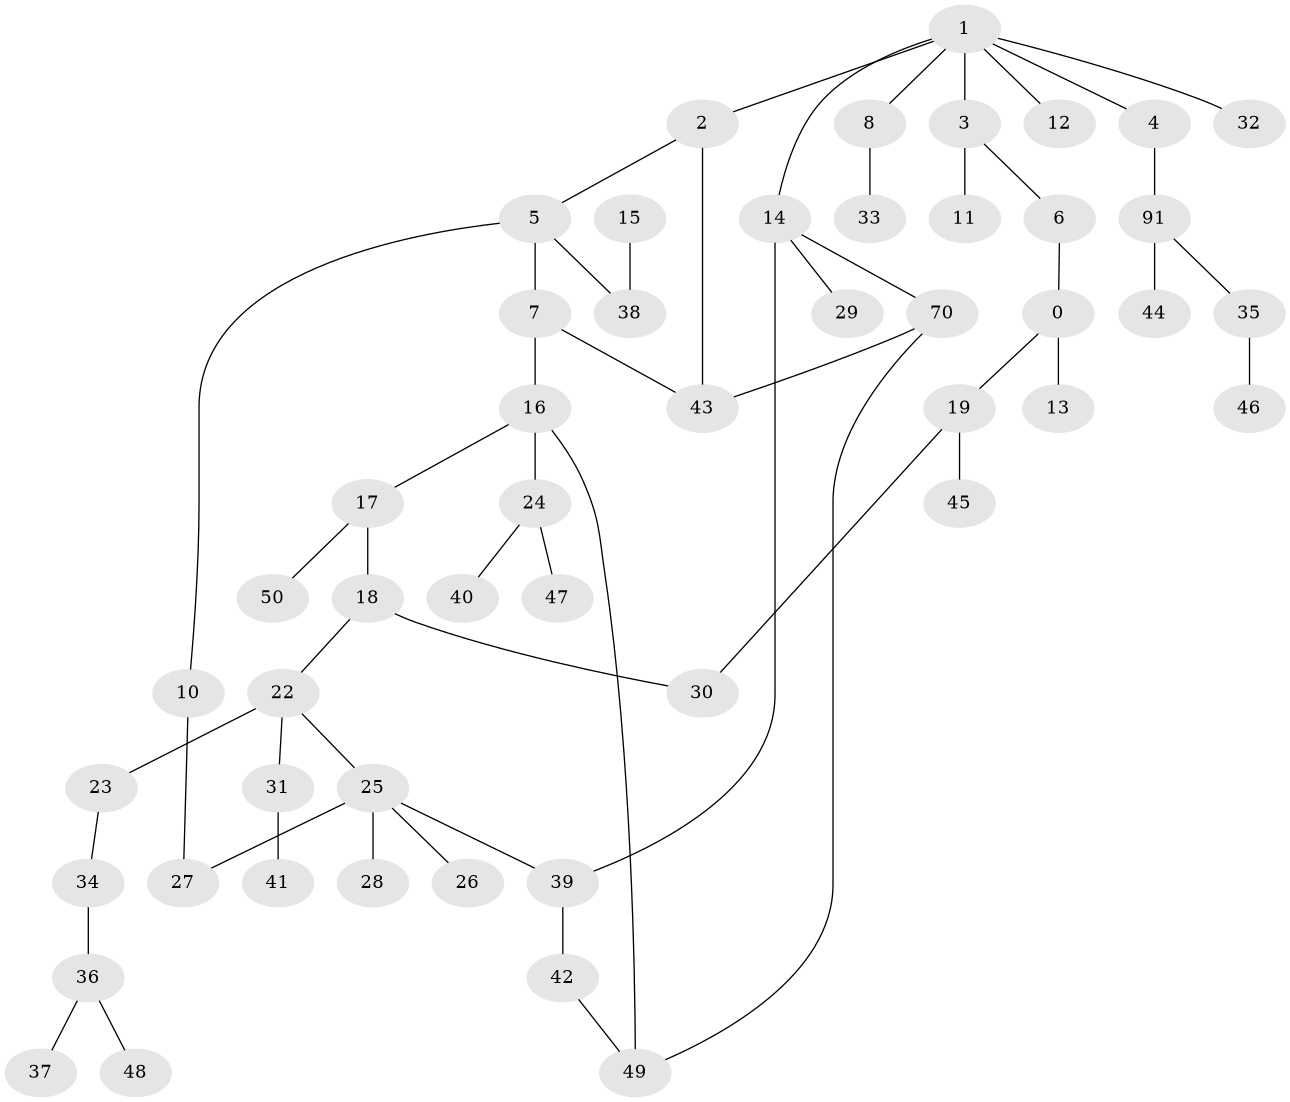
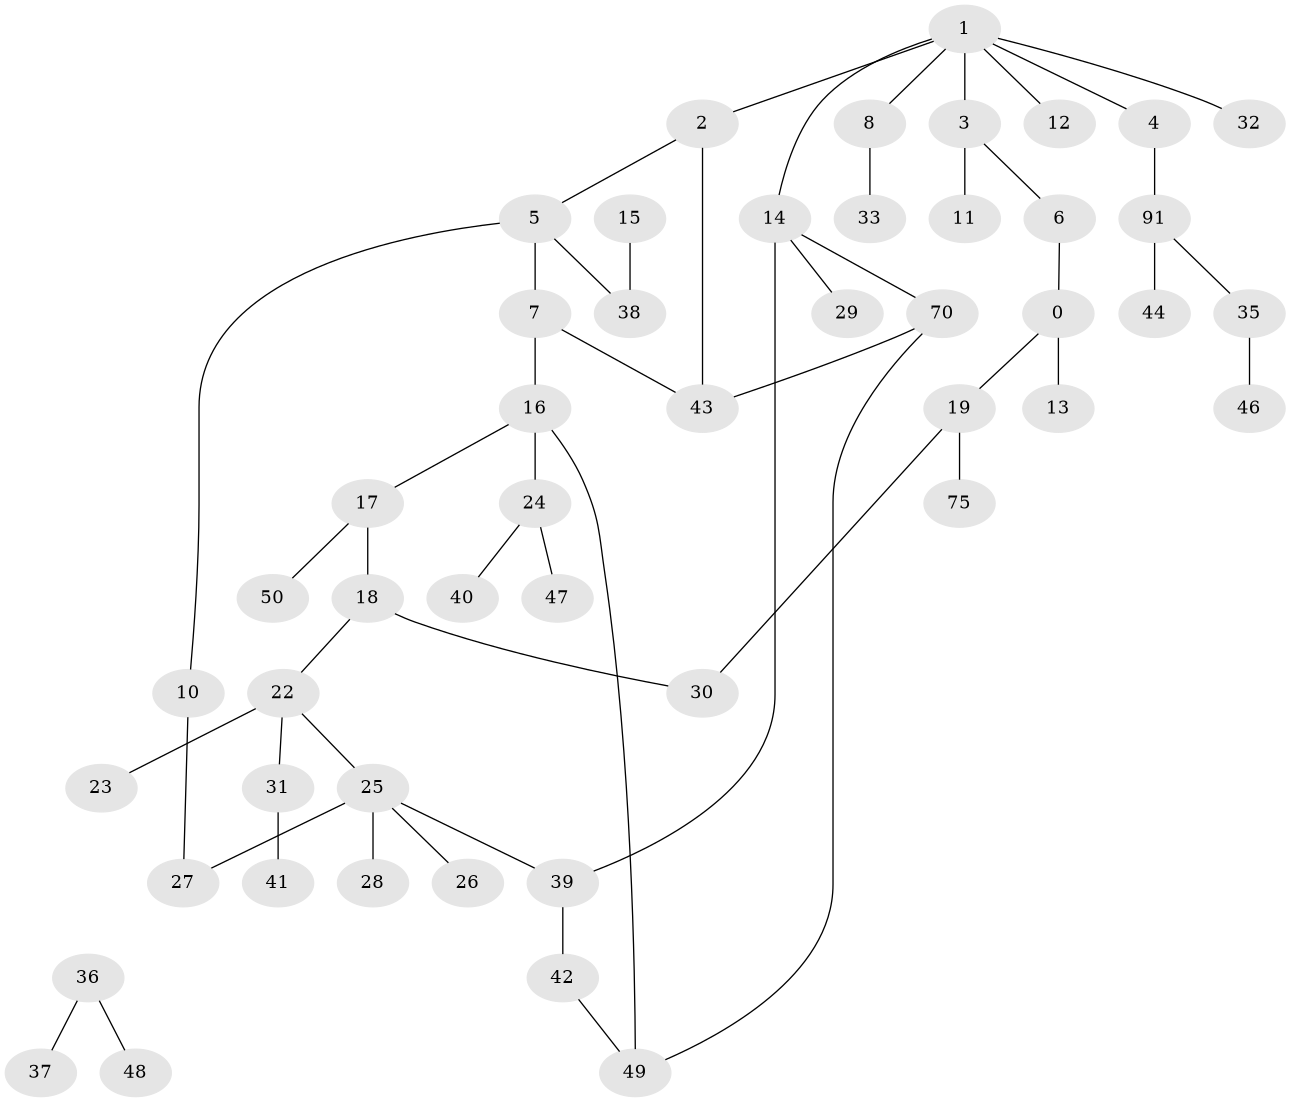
  graph {
    node [color=gray90 style=filled]
    1
    2
    3
    4
    8
    12
    14
    32
    5
    43
    6
    11
    n13 [label=91]
    33
    n15 [label=70]
    29
    39
    7
    10
    38
    n21 [label=0]
    35
    44
    16
    27
    15
    13
    19
    17
    24
    49
    30
-   45
+   45 [label=75]
    42
    18
    50
    40
    47
    22
    23
    25
    31
    46
-   34
    26
    28
    41
    36
    37
    48
    1 -- 2
    1 -- 3
    1 -- 4
    1 -- 8
    1 -- 12
    1 -- 14
    1 -- 32
    2 -- 5
    2 -- 43
    3 -- 6
    3 -- 11
    4 -- n13
    8 -- 33
    14 -- n15
    14 -- 29
    14 -- 39
    5 -- 7
    5 -- 10
    5 -- 38
    6 -- n21
    n13 -- 35
    n13 -- 44
    n15 -- 43
    n15 -- 49
    39 -- 42
    7 -- 43
    7 -- 16
    10 -- 27
    n21 -- 13
    n21 -- 19
    35 -- 46
    16 -- 17
    16 -- 24
    16 -- 49
    15 -- 38
    19 -- 30
    19 -- 45
    17 -- 18
    17 -- 50
    24 -- 40
    24 -- 47
    42 -- 49
    18 -- 30
    18 -- 22
    22 -- 23
    22 -- 25
    22 -- 31
-   23 -- 34
    25 -- 39
    25 -- 27
    25 -- 26
    25 -- 28
    31 -- 41
-   34 -- 36
    36 -- 37
    36 -- 48
  }
